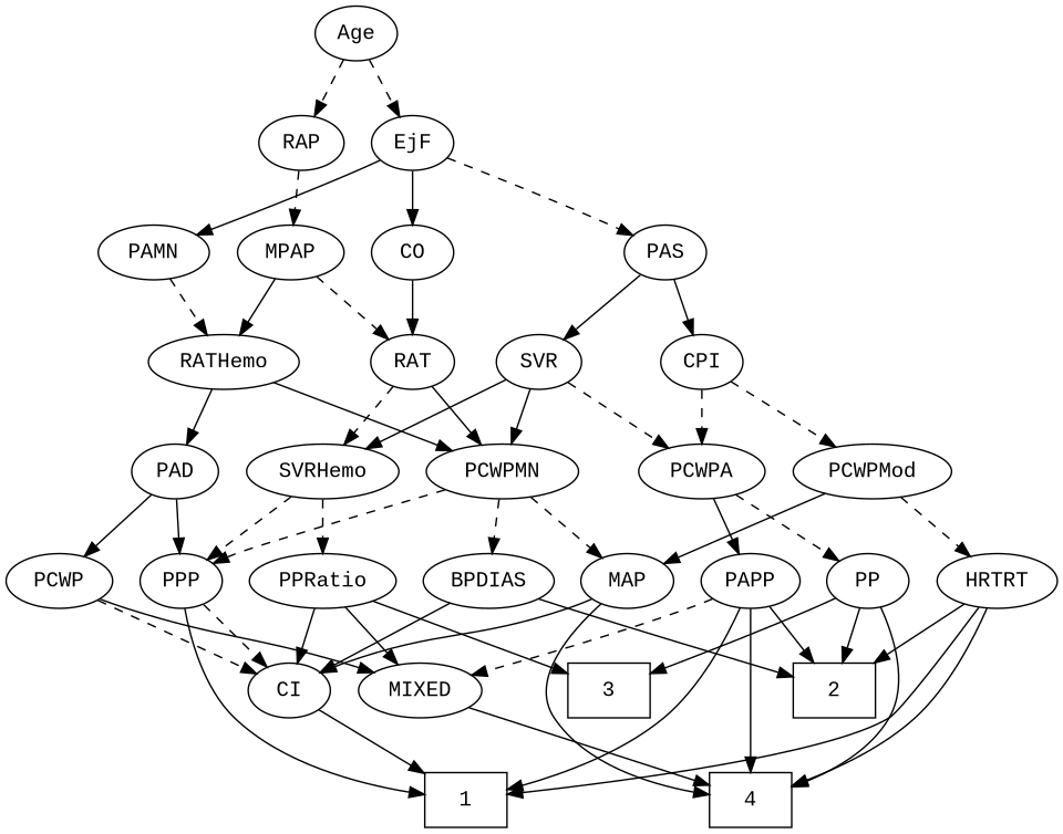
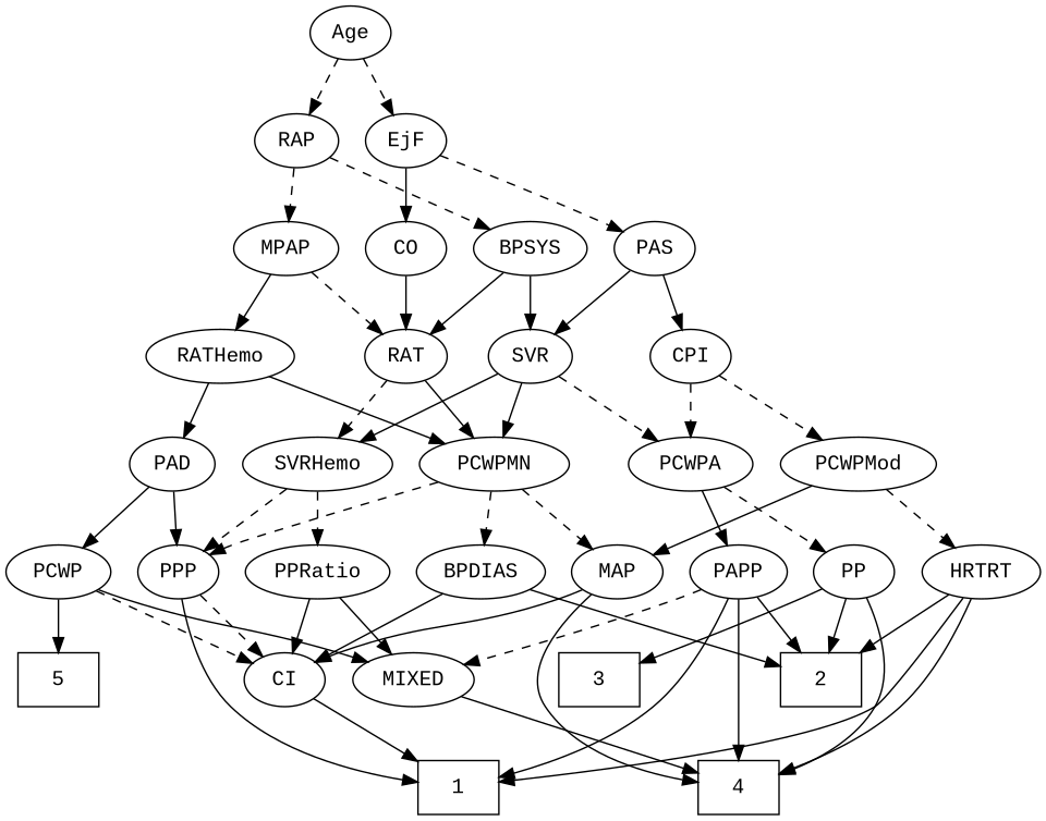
  strict digraph {
    fontname="Liberation Mono"
    node [fontname="Liberation Mono"]
    edge [fontname="Liberation Mono" style=solid]
    1 [height=0.5 shape=box width=0.75]
    2 [height=0.5 shape=box width=0.75]
    3 [height=0.5 shape=box width=0.75]
    4 [height=0.5 shape=box width=0.75]
+   5 [height=0.5 shape=box width=0.75]
    Age [height=0.5 width=0.75]
    EjF [height=0.5 width=0.75]
    RAP [height=0.5 width=0.77632]
    CO [height=0.5 width=0.75]
    PAS [height=0.5 width=0.75]
-   PAMN [height=0.5 width=1.011]
    MPAP [height=0.5 width=0.97491]
+   BPSYS [height=0.5 width=1.0471]
    RAT [height=0.5 width=0.75827]
    SVR [height=0.5 width=0.77632]
    CPI [height=0.5 width=0.75]
    RATHemo [height=0.5 width=1.3721]
    PCWPMN [height=0.5 width=1.3902]
    SVRHemo [height=0.5 width=1.3902]
    PCWPA [height=0.5 width=1.1555]
    PCWPMod [height=0.5 width=1.4443]
    PAD [height=0.5 width=0.79437]
    MIXED [height=0.5 width=1.1193]
    PPP [height=0.5 width=0.75]
    PCWP [height=0.5 width=0.97491]
    MAP [height=0.5 width=0.84854]
    BPDIAS [height=0.5 width=1.1735]
    PPRatio [height=0.5 width=1.1013]
    PP [height=0.5 width=0.75]
    PAPP [height=0.5 width=0.88464]
    CI [height=0.5 width=0.75]
    HRTRT [height=0.5 width=1.1013]
    Age -> EjF [style=dashed]
    Age -> RAP [style=dashed]
    EjF -> CO
    EjF -> PAS [style=dashed]
-   EjF -> PAMN
    RAP -> MPAP [style=dashed]
+   RAP -> BPSYS [style=dashed]
    CO -> RAT
    PAS -> SVR
    PAS -> CPI
-   PAMN -> RATHemo [style=dashed]
    MPAP -> RAT [style=dashed]
    MPAP -> RATHemo
+   BPSYS -> RAT
+   BPSYS -> SVR
    RAT -> PCWPMN
    RAT -> SVRHemo [style=dashed]
    SVR -> PCWPMN
    SVR -> SVRHemo
    SVR -> PCWPA [style=dashed]
    CPI -> PCWPA [style=dashed]
    CPI -> PCWPMod [style=dashed]
    RATHemo -> PCWPMN
    RATHemo -> PAD
    PCWPMN -> PPP [style=dashed]
    PCWPMN -> MAP [style=dashed]
    PCWPMN -> BPDIAS [style=dashed]
    SVRHemo -> PPP [style=dashed]
    SVRHemo -> PPRatio [style=dashed]
    PCWPA -> PP [style=dashed]
    PCWPA -> PAPP
    PCWPMod -> MAP
    PCWPMod -> HRTRT [style=dashed]
    PAD -> PPP
    PAD -> PCWP
    MIXED -> 4
    PPP -> 1
    PPP -> CI [style=dashed]
+   PCWP -> 5
    PCWP -> MIXED
    PCWP -> CI [style=dashed]
    MAP -> 4
    MAP -> CI
    BPDIAS -> 2
    BPDIAS -> CI
-   PPRatio -> 3
    PPRatio -> MIXED
    PPRatio -> CI
    PP -> 2
    PP -> 3
    PP -> 4
    PAPP -> 1
    PAPP -> 2
    PAPP -> 4
    PAPP -> MIXED [style=dashed]
    CI -> 1
    HRTRT -> 1
    HRTRT -> 2
    HRTRT -> 4
  }
